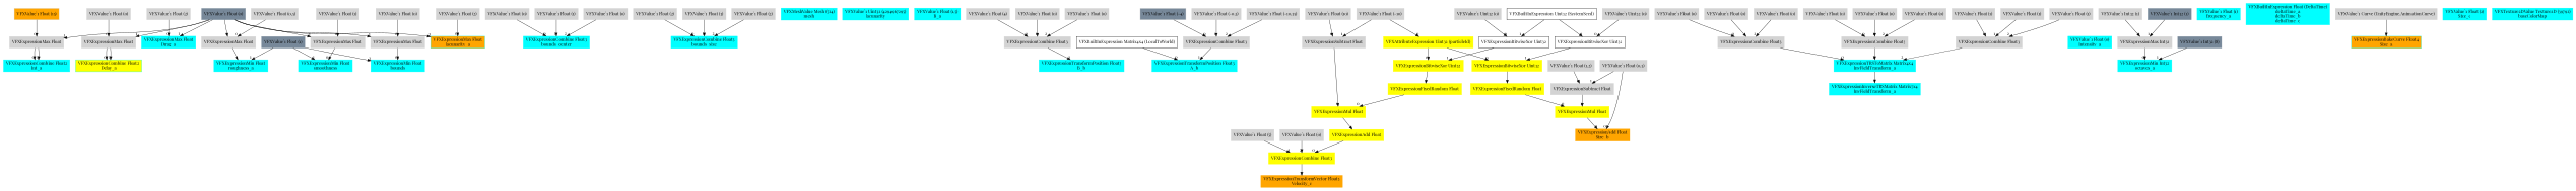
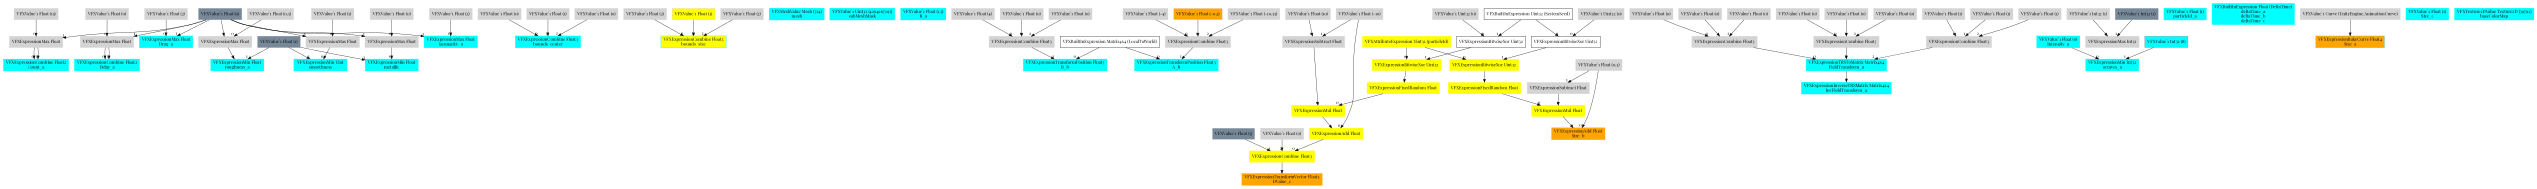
  digraph {
    fontname="Playfair Display"
    node [color=lightgray fontname="Playfair Display" shape=box style=filled]
    edge [fontname="Playfair Display" headlabel=1]
-   n1 [color=cyan label="VFXExpressionCombine Float2\nInt_a"]
+   n1 [color=cyan label="VFXExpressionCombine Float2\nCount_a"]
    n2 [label="VFXExpressionMax Float"]
-   n3 [label="VFXValue`1 Float (15)" fillcolor=orange]
+   n3 [label="VFXValue`1 Float (15)"]
    n4 [color=lightslategray label="VFXValue`1 Float (0)"]
    n5 [label="VFXExpressionMax Float"]
    n6 [color=cyan label="VFXExpressionMax Float\nDrag_a"]
    n7 [label="VFXExpressionMax Float"]
-   n8 [color=cyan label="VFXExpressionMax Float\nlacunarity_a" fillcolor=orange]
+   n8 [color=cyan label="VFXExpressionMax Float\nlacunarity_a"]
    n9 [label="VFXExpressionMax Float"]
    n10 [label="VFXExpressionMax Float"]
-   n11 [color=cyan label="VFXExpressionCombine Float2\nDelay_a" fillcolor=yellow]
+   n11 [color=cyan label="VFXExpressionCombine Float2\nDelay_a"]
    n12 [color=cyan label="VFXExpressionMin Float\nroughness_a"]
-   n13 [color=cyan label="VFXExpressionMin Float\nsmoothness"]
-   n14 [color=cyan label="VFXExpressionMin Float\nbounds"]
+   n13 [color=cyan label="VFXExpressionMin Uint\nsmoothness"]
+   n14 [color=cyan label="VFXExpressionMin Float\nmetallic"]
    n15 [label="VFXValue`1 Float (0)"]
    n16 [color=cyan label="VFXExpressionCombine Float3\nbounds_center"]
    n17 [label="VFXValue`1 Float (0)"]
    n18 [label="VFXValue`1 Float (1)"]
    n19 [label="VFXValue`1 Float (0)"]
-   n20 [color=cyan label="VFXExpressionCombine Float3\nbounds_size"]
+   n20 [color=cyan label="VFXExpressionCombine Float3\nbounds_size" fillcolor=yellow]
    n21 [label="VFXValue`1 Float (2)"]
-   n22 [label="VFXValue`1 Float (3)"]
+   n22 [label="VFXValue`1 Float (3)" fillcolor=yellow]
    n23 [label="VFXValue`1 Float (2)"]
    n24 [color=cyan label="VFXMeshValue Mesh (724)\nmesh"]
-   n25 [color=cyan label="VFXValue`1 Uint32 (4294967295)\nlacunarity"]
+   n25 [color=cyan label="VFXValue`1 Uint32 (4294967295)\nsubMeshMask"]
    n26 [color=cyan label="VFXValue`1 Float (1,5)\nB_a"]
    n27 [color=cyan label="VFXExpressionTransformPosition Float3\nA_b"]
    n28 [label="VFXBuiltInExpression Matrix4x4 (LocalToWorld)" color="" style=""]
    n29 [color=cyan label="VFXExpressionTransformPosition Float3\nB_b"]
-   n30 [color=orange label="VFXExpressionTransformVector Float3\nVelocity_c"]
+   n30 [color=orange label="VFXExpressionTransformVector Float3\nDValue_c"]
    n31 [label="VFXExpressionCombine Float3"]
-   n32 [label="VFXValue`1 Float (-4)" fillcolor=lightslategray]
-   n33 [label="VFXValue`1 Float (-0,5)"]
+   n32 [label="VFXValue`1 Float (-4)"]
+   n33 [label="VFXValue`1 Float (-0,5)" fillcolor=orange]
    n34 [label="VFXValue`1 Float (-10,55)"]
    n35 [label="VFXExpressionCombine Float3"]
    n36 [label="VFXValue`1 Float (4)"]
    n37 [label="VFXValue`1 Float (0)"]
    n38 [label="VFXValue`1 Float (0)"]
    n39 [color=yellow label="VFXExpressionCombine Float3"]
    n40 [color=yellow label="VFXExpressionAdd Float"]
    n41 [label="VFXValue`1 Float (-10)"]
    n42 [label="VFXExpressionSubtract Float"]
    n43 [color=yellow label="VFXExpressionMul Float"]
    n44 [color=yellow label="VFXExpressionFixedRandom Float"]
    n45 [color=yellow label="VFXExpressionBitwiseXor Uint32"]
    n46 [color=yellow label="VFXAttributeExpression Uint32 (particleId)"]
    n47 [color=yellow label="VFXExpressionBitwiseXor Uint32"]
    n48 [color=yellow label="VFXExpressionFixedRandom Float"]
    n49 [label="VFXExpressionBitwiseXor Uint32" color="" style=""]
    n50 [label="VFXValue`1 Uint32 (0)"]
    n51 [label="VFXBuiltInExpression Uint32 (SystemSeed)" color="" style=""]
    n52 [label="VFXExpressionBitwiseXor Uint32" color="" style=""]
    n53 [label="VFXValue`1 Float (10)"]
-   n54 [label="VFXValue`1 Float (5)"]
+   n54 [label="VFXValue`1 Float (5)" fillcolor=lightslategray]
    n55 [label="VFXValue`1 Float (0)"]
-   n56 [color=cyan label="VFXExpressionInverseTRSMatrix Matrix7x4\nInvFieldTransform_a"]
-   n57 [color=cyan label="VFXExpressionTRSToMatrix Matrix4x4\nInvFieldTransform_a"]
+   n56 [color=cyan label="VFXExpressionInverseTRSMatrix Matrix4x4\nInvFieldTransform_a"]
+   n57 [color=cyan label="VFXExpressionTRSToMatrix Matrix4x4\nFieldTransform_a"]
    n58 [label="VFXExpressionCombine Float3"]
    n59 [label="VFXValue`1 Float (0)"]
    n60 [label="VFXValue`1 Float (0)"]
    n61 [label="VFXValue`1 Float (0)"]
    n62 [label="VFXExpressionCombine Float3"]
    n63 [label="VFXValue`1 Float (0)"]
    n64 [label="VFXValue`1 Float (0)"]
    n65 [label="VFXValue`1 Float (0)"]
    n66 [label="VFXExpressionCombine Float3"]
    n67 [label="VFXValue`1 Float (1)"]
    n68 [label="VFXValue`1 Float (1)"]
    n69 [label="VFXValue`1 Float (1)"]
    n70 [color=cyan label="VFXValue`1 Float (0)\nIntensity_a"]
    n71 [label="VFXValue`1 Float (2)"]
-   n72 [color=cyan label="VFXValue`1 Float (1)\nfrequency_a"]
+   n72 [color=cyan label="VFXValue`1 Float (1)\nparticleId_a"]
    n73 [color=cyan label="VFXExpressionMin Int32\noctaves_a"]
    n74 [label="VFXExpressionMax Int32"]
    n75 [label="VFXValue`1 Int32 (1)"]
    n76 [color=lightslategray label="VFXValue`1 Int32 (1)"]
-   n77 [color=lightslategray label="VFXValue`1 Int32 (8)"]
+   n77 [color=lightslategray label="VFXValue`1 Int32 (8)" fillcolor=cyan]
    n78 [label="VFXValue`1 Float (0,5)"]
    n79 [color=lightslategray label="VFXValue`1 Float (1)"]
    n80 [label="VFXValue`1 Float (2)"]
    n81 [color=cyan label="VFXBuiltInExpression Float (DeltaTime)\ndeltaTime_a\ndeltaTime_b\ndeltaTime_c"]
    n82 [color=cyan fillcolor=orange label="VFXExpressionBakeCurve Float4\nSize_a"]
    n83 [label="VFXValue`1 Curve (UnityEngine.AnimationCurve)"]
    n84 [color=orange label="VFXExpressionAdd Float\nSize_b"]
    n85 [label="VFXValue`1 Float (0,5)"]
    n86 [label="VFXExpressionSubtract Float"]
    n87 [color=yellow label="VFXExpressionMul Float"]
    n88 [label="VFXValue`1 Uint32 (0)"]
-   n89 [label="VFXValue`1 Float (1,2)"]
    n90 [color=cyan label="VFXValue`1 Float (2)\nSize_c"]
    n91 [label="VFXValue`1 Float (1)"]
    n92 [label="VFXValue`1 Float (0)"]
    n93 [color=cyan label="VFXTexture2DValue Texture2D (39792)\nbaseColorMap"]
    n2 -> n1 [headlabel=0]
    n2 -> n1
    n3 -> n2 [headlabel=0]
    n4 -> n2
    n4 -> n5
    n4 -> n6
    n4 -> n7
    n4 -> n8
    n4 -> n9
    n4 -> n10
    n5 -> n11 [headlabel=0]
    n5 -> n11
    n7 -> n12 [headlabel=0]
    n9 -> n13 [headlabel=0]
    n10 -> n14 [headlabel=0]
    n15 -> n5 [headlabel=0]
    n17 -> n16 [headlabel=0]
    n18 -> n16
    n19 -> n16 [headlabel=2]
    n21 -> n20 [headlabel=0]
    n22 -> n20
    n23 -> n20 [headlabel=2]
    n28 -> n27 [headlabel=0]
+   n28 -> n29 [headlabel=0]
    n31 -> n27
    n32 -> n31 [headlabel=0]
    n33 -> n31
    n34 -> n31 [headlabel=2]
    n35 -> n29
    n36 -> n35 [headlabel=0]
    n37 -> n35
    n38 -> n35 [headlabel=2]
    n39 -> n30
    n40 -> n39 [headlabel=0]
-   n41 -> n46 [headlabel=0]
+   n41 -> n40 [headlabel=0]
    n41 -> n42
    n42 -> n43
    n43 -> n40
    n44 -> n43 [headlabel=0]
    n45 -> n44 [headlabel=""]
    n46 -> n45 [headlabel=0]
    n46 -> n47 [headlabel=0]
    n47 -> n48 [headlabel=""]
    n48 -> n87 [headlabel=0]
    n49 -> n45
    n50 -> n49 [headlabel=0]
    n51 -> n49
    n51 -> n52
    n52 -> n47
    n53 -> n42 [headlabel=0]
    n54 -> n39
    n55 -> n39 [headlabel=2]
    n57 -> n56 [headlabel=""]
    n58 -> n57 [headlabel=0]
    n59 -> n58 [headlabel=0]
    n60 -> n58
    n61 -> n58 [headlabel=2]
    n62 -> n57
    n63 -> n62 [headlabel=0]
    n64 -> n62
    n65 -> n62 [headlabel=2]
    n66 -> n57 [headlabel=2]
    n67 -> n66 [headlabel=0]
    n68 -> n66
    n69 -> n66 [headlabel=2]
    n71 -> n6 [headlabel=0]
-   n74 -> n73 [headlabel=0]
+   n70 -> n73 [headlabel=0]
    n75 -> n74 [headlabel=0]
    n76 -> n74
    n77 -> n73
    n78 -> n7 [headlabel=0]
    n79 -> n12
    n79 -> n13
    n79 -> n14
    n80 -> n8 [headlabel=0]
    n83 -> n82 [headlabel=""]
    n85 -> n84 [headlabel=0]
    n85 -> n86
    n86 -> n87
    n87 -> n84
    n88 -> n52 [headlabel=0]
-   n89 -> n86 [headlabel=0]
    n91 -> n9 [headlabel=0]
    n92 -> n10 [headlabel=0]
  }
